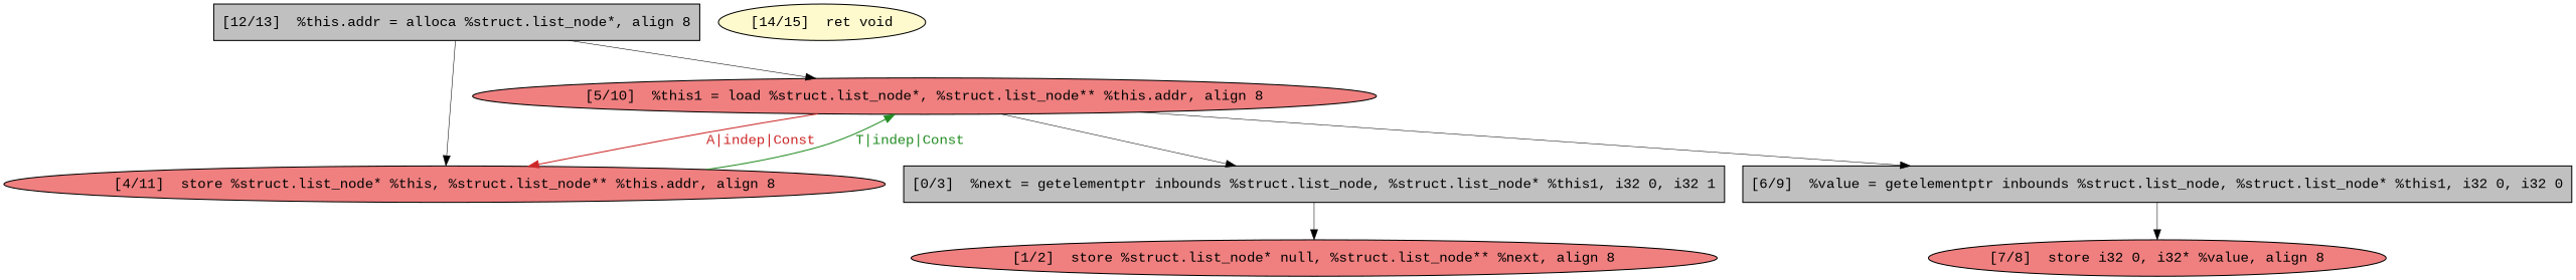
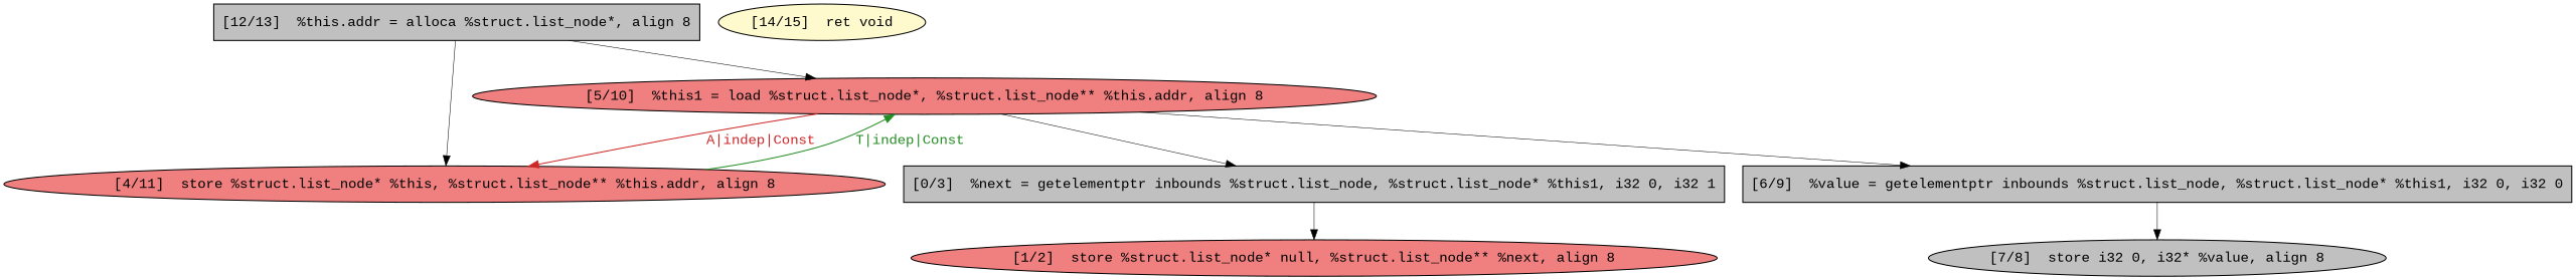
  digraph {
    fontname="Liberation Mono"
    node [fillcolor=lightcoral shape=ellipse style=filled fontname="Liberation Mono"]
    edge [color=black fontcolor=black penwidth=0.5 style=solid fontname="Liberation Mono"]
-   n1 [label="[7/8]  store i32 0, i32* %value, align 8"]
+   n1 [fillcolor=grey label="[7/8]  store i32 0, i32* %value, align 8"]
    n2 [fillcolor=grey label="[6/9]  %value = getelementptr inbounds %struct.list_node, %struct.list_node* %this1, i32 0, i32 0" shape=rectangle]
    n3 [label="[1/2]  store %struct.list_node* null, %struct.list_node** %next, align 8"]
    n4 [fillcolor=grey label="[12/13]  %this.addr = alloca %struct.list_node*, align 8" shape=rectangle]
    n5 [label="[5/10]  %this1 = load %struct.list_node*, %struct.list_node** %this.addr, align 8"]
    n6 [label="[4/11]  store %struct.list_node* %this, %struct.list_node** %this.addr, align 8"]
    n7 [fillcolor=grey label="[0/3]  %next = getelementptr inbounds %struct.list_node, %struct.list_node* %this1, i32 0, i32 1" shape=rectangle]
    n8 [fillcolor=lemonchiffon label="[14/15]  ret void"]
    n2 -> n1
    n4 -> n5
    n4 -> n6
    n5 -> n2
    n5 -> n6 [color=firebrick3 fontcolor=firebrick3 label="A|indep|Const" penwidth=1.0]
    n5 -> n7
    n6 -> n5 [color=forestgreen fontcolor=forestgreen label="T|indep|Const" penwidth=1.0]
    n7 -> n3
  }
